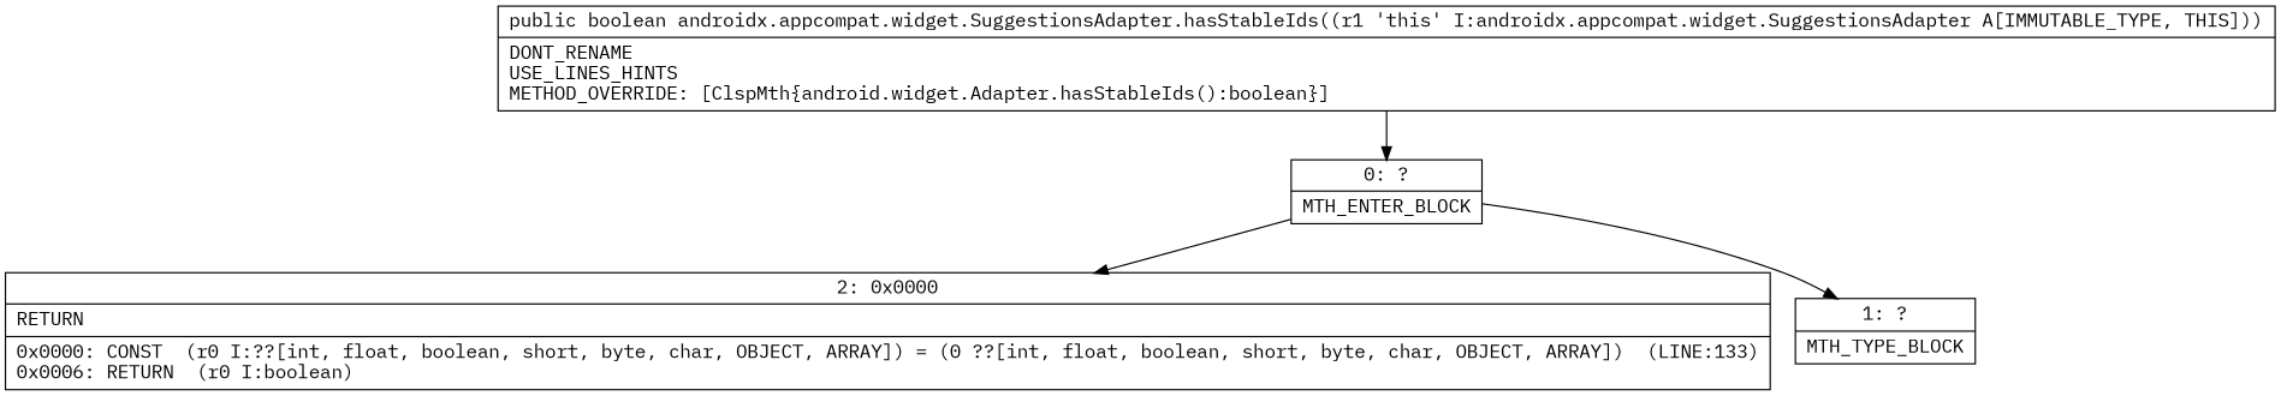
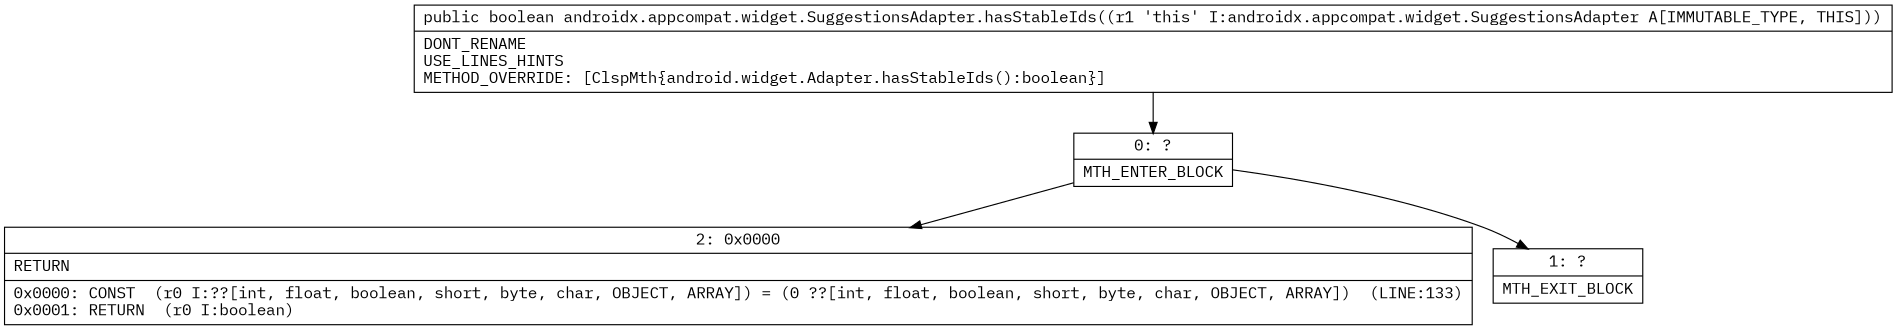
  digraph {
    fontname="IBM Plex Mono"
    node [fontname="IBM Plex Mono" shape=record]
    edge [fontname="IBM Plex Mono"]
    n1 [label="{0\:\ ?|MTH_ENTER_BLOCK\l}"]
-   n2 [label="{2\:\ 0x0000|RETURN\l|0x0000: CONST  (r0 I:??[int, float, boolean, short, byte, char, OBJECT, ARRAY]) = (0 ??[int, float, boolean, short, byte, char, OBJECT, ARRAY])  (LINE:133)\l0x0006: RETURN  (r0 I:boolean) \l}"]
-   n3 [label="{1\:\ ?|MTH_TYPE_BLOCK\l}"]
+   n2 [label="{2\:\ 0x0000|RETURN\l|0x0000: CONST  (r0 I:??[int, float, boolean, short, byte, char, OBJECT, ARRAY]) = (0 ??[int, float, boolean, short, byte, char, OBJECT, ARRAY])  (LINE:133)\l0x0001: RETURN  (r0 I:boolean) \l}"]
+   n3 [label="{1\:\ ?|MTH_EXIT_BLOCK\l}"]
    n4 [label="{public boolean androidx.appcompat.widget.SuggestionsAdapter.hasStableIds((r1 'this' I:androidx.appcompat.widget.SuggestionsAdapter A[IMMUTABLE_TYPE, THIS]))  | DONT_RENAME\lUSE_LINES_HINTS\lMETHOD_OVERRIDE: [ClspMth\{android.widget.Adapter.hasStableIds():boolean\}]\l}"]
    n1 -> n2
    n1 -> n3
    n4 -> n1
  }
